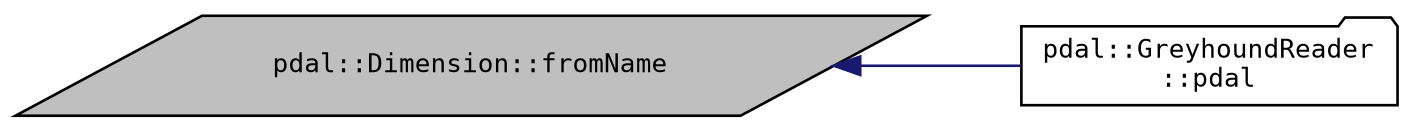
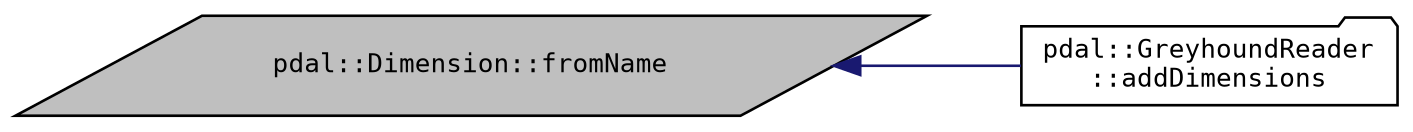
  digraph {
    rankdir=LR
    fontname="DejaVu Sans Mono"
    node [color=black fontname="DejaVu Sans Mono" fontsize=10 style=filled]
    n1 [fillcolor=grey75 fontcolor=black height=0.2 label="pdal::Dimension::fromName" shape=parallelogram width=0.4]
-   n2 [fillcolor=white height=0.2 label="pdal::GreyhoundReader\l::pdal" shape=folder width=0.4]
+   n2 [fillcolor=white height=0.2 label="pdal::GreyhoundReader\l::addDimensions" shape=folder width=0.4]
    n1 -> n2 [color=midnightblue dir=back fontname="DejaVu Sans Mono" fontsize=10 labelfontname=Helvetica labelfontsize=10 style=solid]
  }
